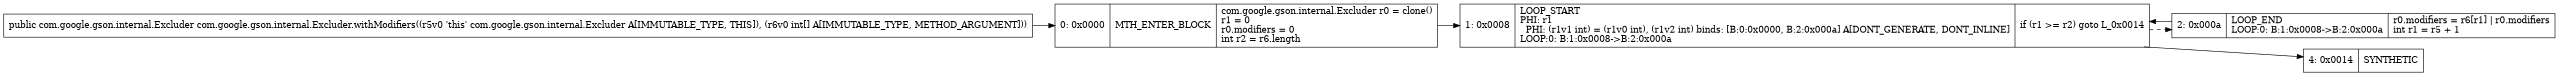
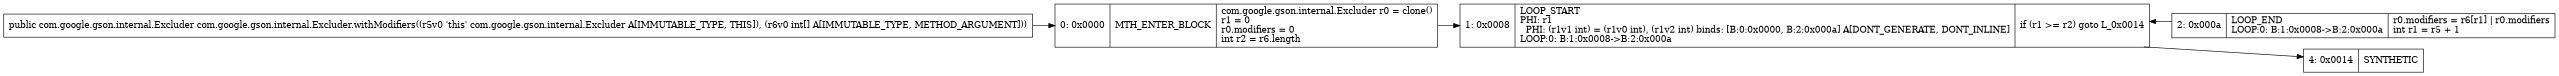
  digraph {
    rankdir=LR
    node [shape=record]
    n1 [label="{0\:\ 0x0000|MTH_ENTER_BLOCK\l|com.google.gson.internal.Excluder r0 = clone()\lr1 = 0\lr0.modifiers = 0\lint r2 = r6.length\l}"]
    n2 [label="{1\:\ 0x0008|LOOP_START\lPHI: r1 \l  PHI: (r1v1 int) = (r1v0 int), (r1v2 int) binds: [B:0:0x0000, B:2:0x000a] A[DONT_GENERATE, DONT_INLINE]\lLOOP:0: B:1:0x0008\-\>B:2:0x000a\l|if (r1 \>= r2) goto L_0x0014\l}"]
    n3 [label="{2\:\ 0x000a|LOOP_END\lLOOP:0: B:1:0x0008\-\>B:2:0x000a\l|r0.modifiers = r6[r1] \| r0.modifiers\lint r1 = r5 + 1\l}"]
    n4 [label="{4\:\ 0x0014|SYNTHETIC\l}"]
    n5 [label="{public com.google.gson.internal.Excluder com.google.gson.internal.Excluder.withModifiers((r5v0 'this' com.google.gson.internal.Excluder A[IMMUTABLE_TYPE, THIS]), (r6v0 int[] A[IMMUTABLE_TYPE, METHOD_ARGUMENT])) }"]
    n1 -> n2
-   n2 -> n3 [style=dashed]
    n2 -> n4
    n3 -> n2
    n5 -> n1
  }
